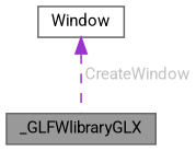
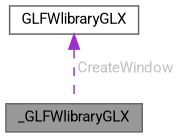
  digraph {
    fontname=Roboto
    node [color=gray40 fontname=Roboto fontsize=10 shape=box style=filled]
    n1 [fillcolor=grey60 fontcolor=black height=0.2 label=_GLFWlibraryGLX width=0.4]
-   n2 [fillcolor=white height=0.2 label=Window width=0.4]
+   n2 [fillcolor=white height=0.2 label=GLFWlibraryGLX width=0.4]
    n2 -> n1 [color=darkorchid3 dir=back fontcolor=grey fontname=Roboto fontsize=10 label=" CreateWindow" labelfontname=Helvetica labelfontsize=10 style=dashed]
  }
